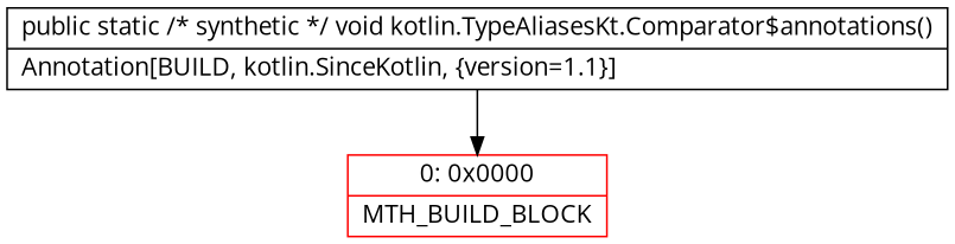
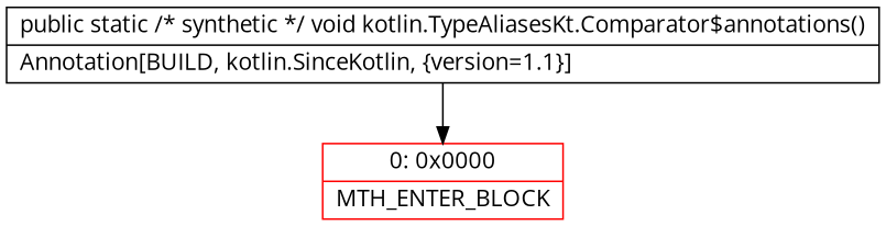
  digraph {
    fontname="Open Sans"
    node [shape=record fontname="Open Sans"]
-   n1 [color=red label="{0\:\ 0x0000|MTH_BUILD_BLOCK\l}"]
+   n1 [color=red label="{0\:\ 0x0000|MTH_ENTER_BLOCK\l}"]
    n2 [label="{public static \/* synthetic *\/ void kotlin.TypeAliasesKt.Comparator$annotations()  | Annotation[BUILD, kotlin.SinceKotlin, \{version=1.1\}]\l}"]
    subgraph cluster_1 {
      label="R(0)"
    }
    n2 -> n1 [fontname="Open Sans"]
  }
